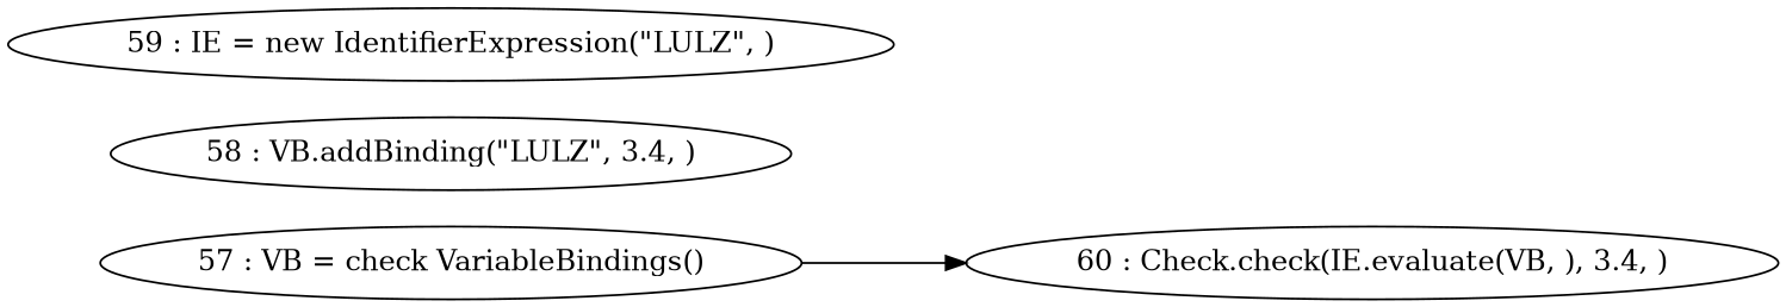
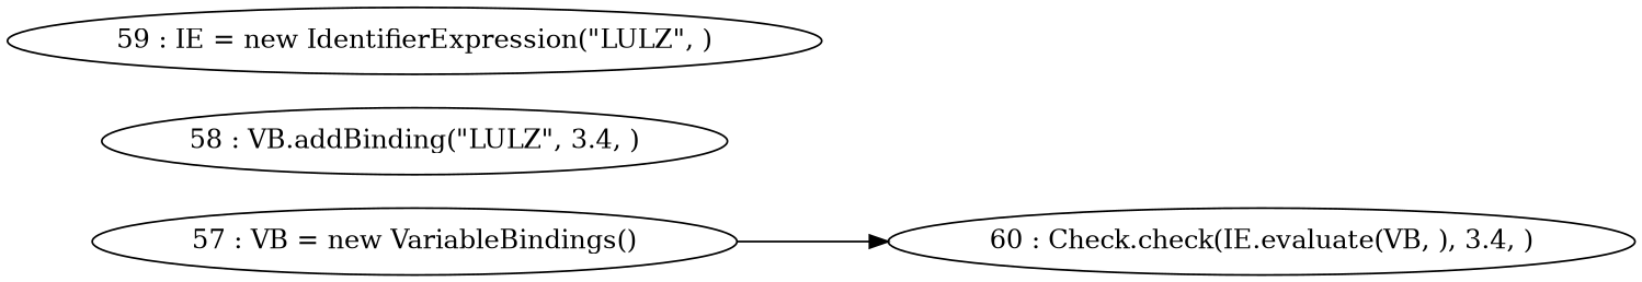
  digraph {
    rankdir=LR
-   "57 : VB = new VariableBindings()" [label="57 : VB = check VariableBindings()"]
+   "57 : VB = new VariableBindings()"
    "60 : Check.check(IE.evaluate(VB, ), 3.4, )"
    "58 : VB.addBinding(\"LULZ\", 3.4, )"
    "59 : IE = new IdentifierExpression(\"LULZ\", )"
    "57 : VB = new VariableBindings()" -> "60 : Check.check(IE.evaluate(VB, ), 3.4, )"
  }
